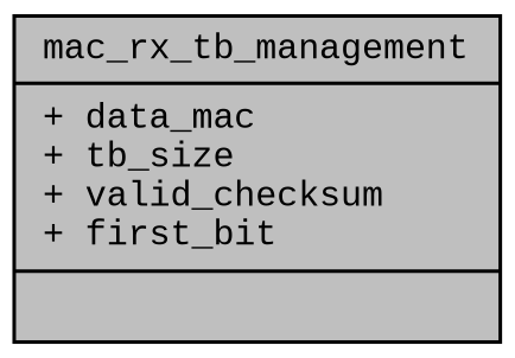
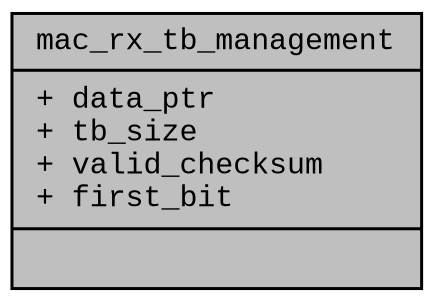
  digraph {
    fontname="Liberation Mono"
-   n1 [color=black fillcolor=grey75 fontcolor=black fontname="Liberation Mono" fontsize=10 height=0.2 label="{mac_rx_tb_management\n|+ data_mac\l+ tb_size\l+ valid_checksum\l+ first_bit\l|}" shape=record style=filled width=0.4]
+   n1 [color=black fillcolor=grey75 fontcolor=black fontname="Liberation Mono" fontsize=10 height=0.2 label="{mac_rx_tb_management\n|+ data_ptr\l+ tb_size\l+ valid_checksum\l+ first_bit\l|}" shape=record style=filled width=0.4]
  }
